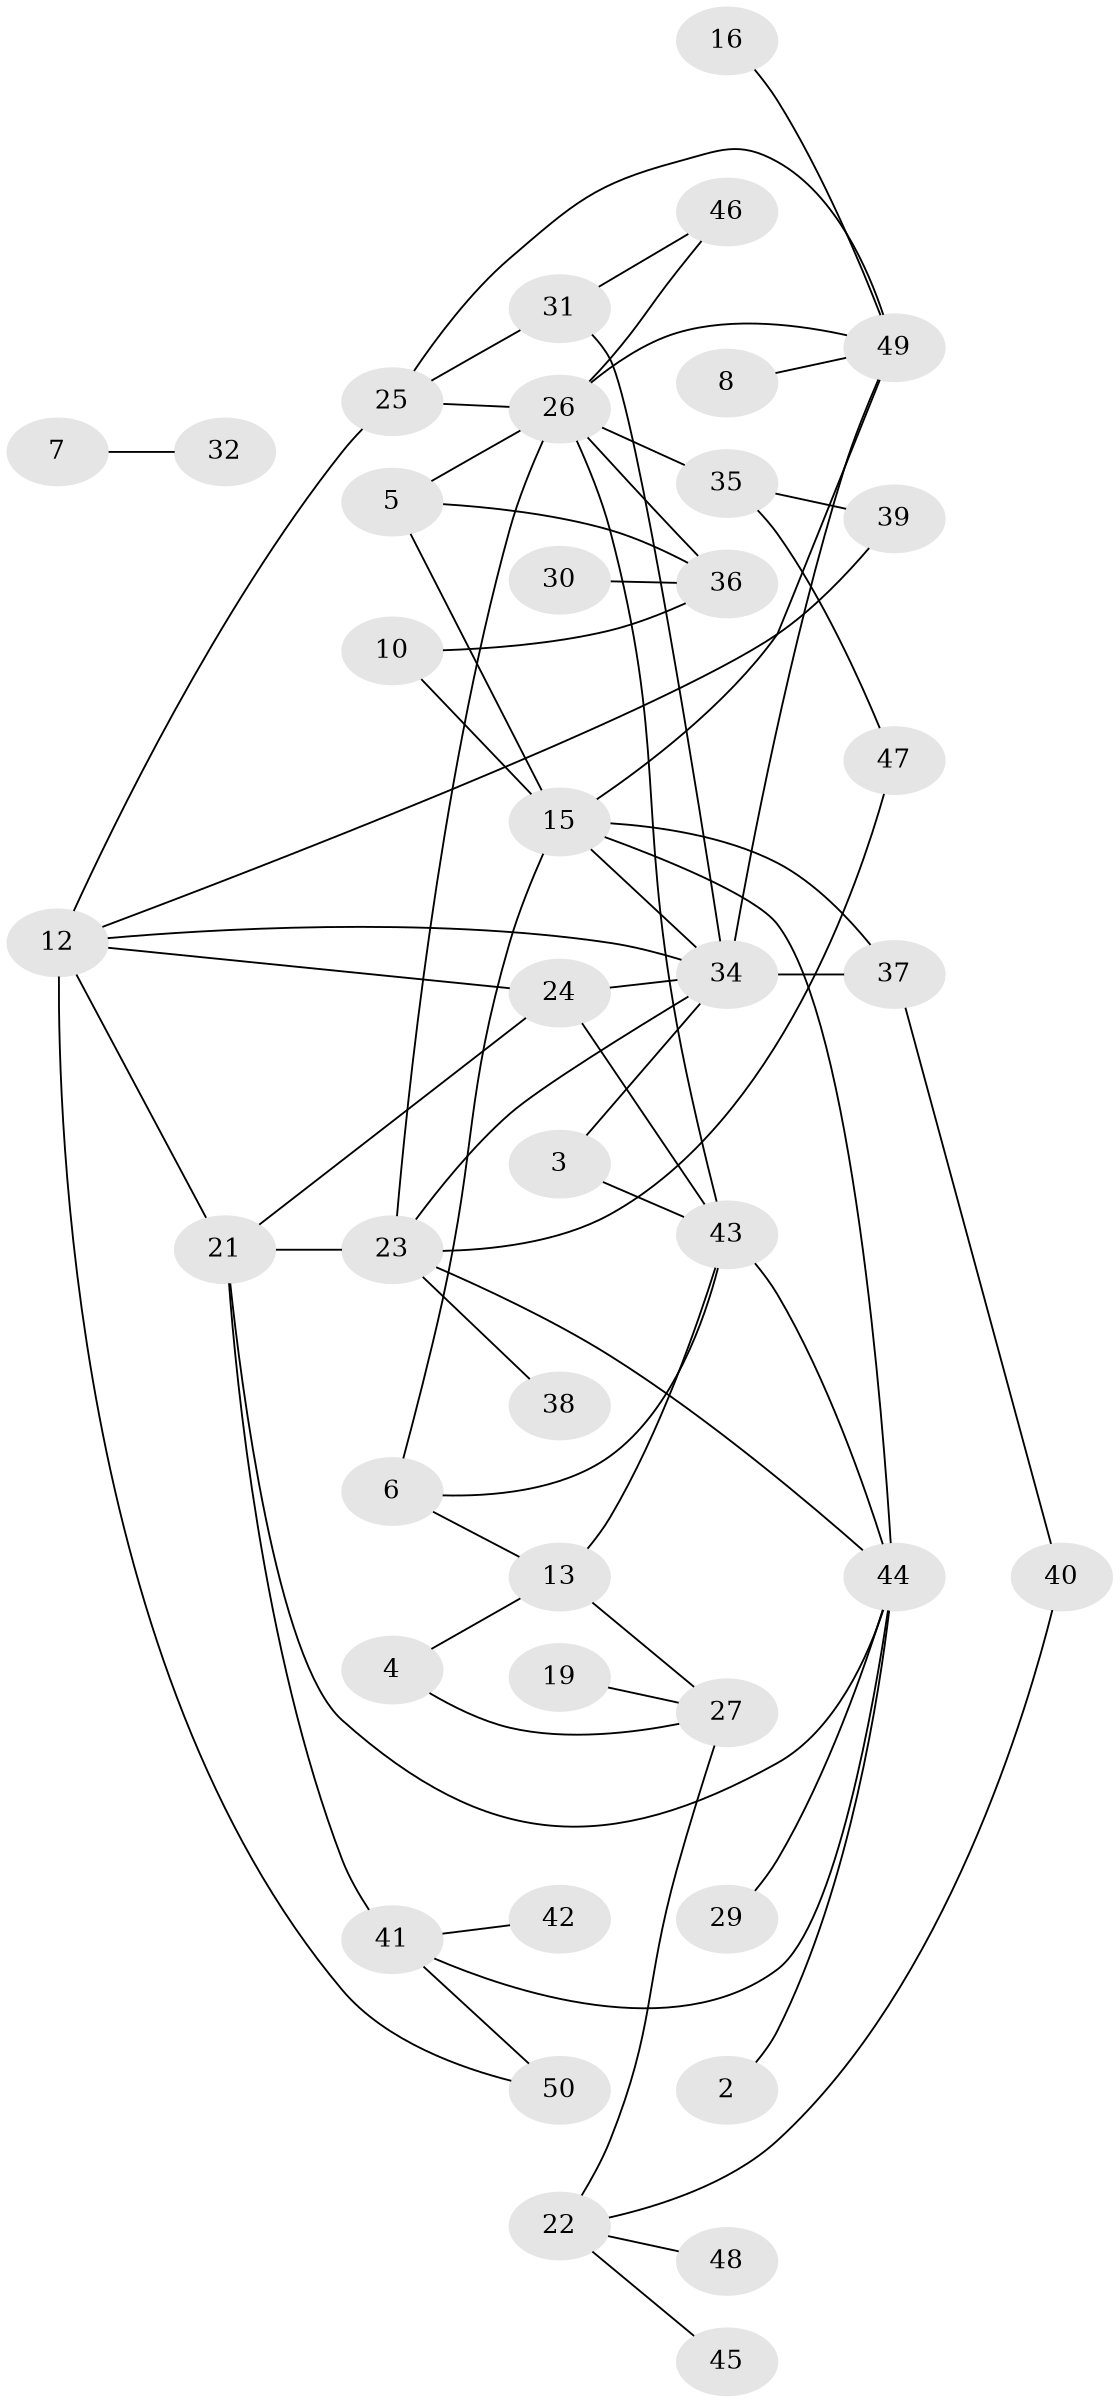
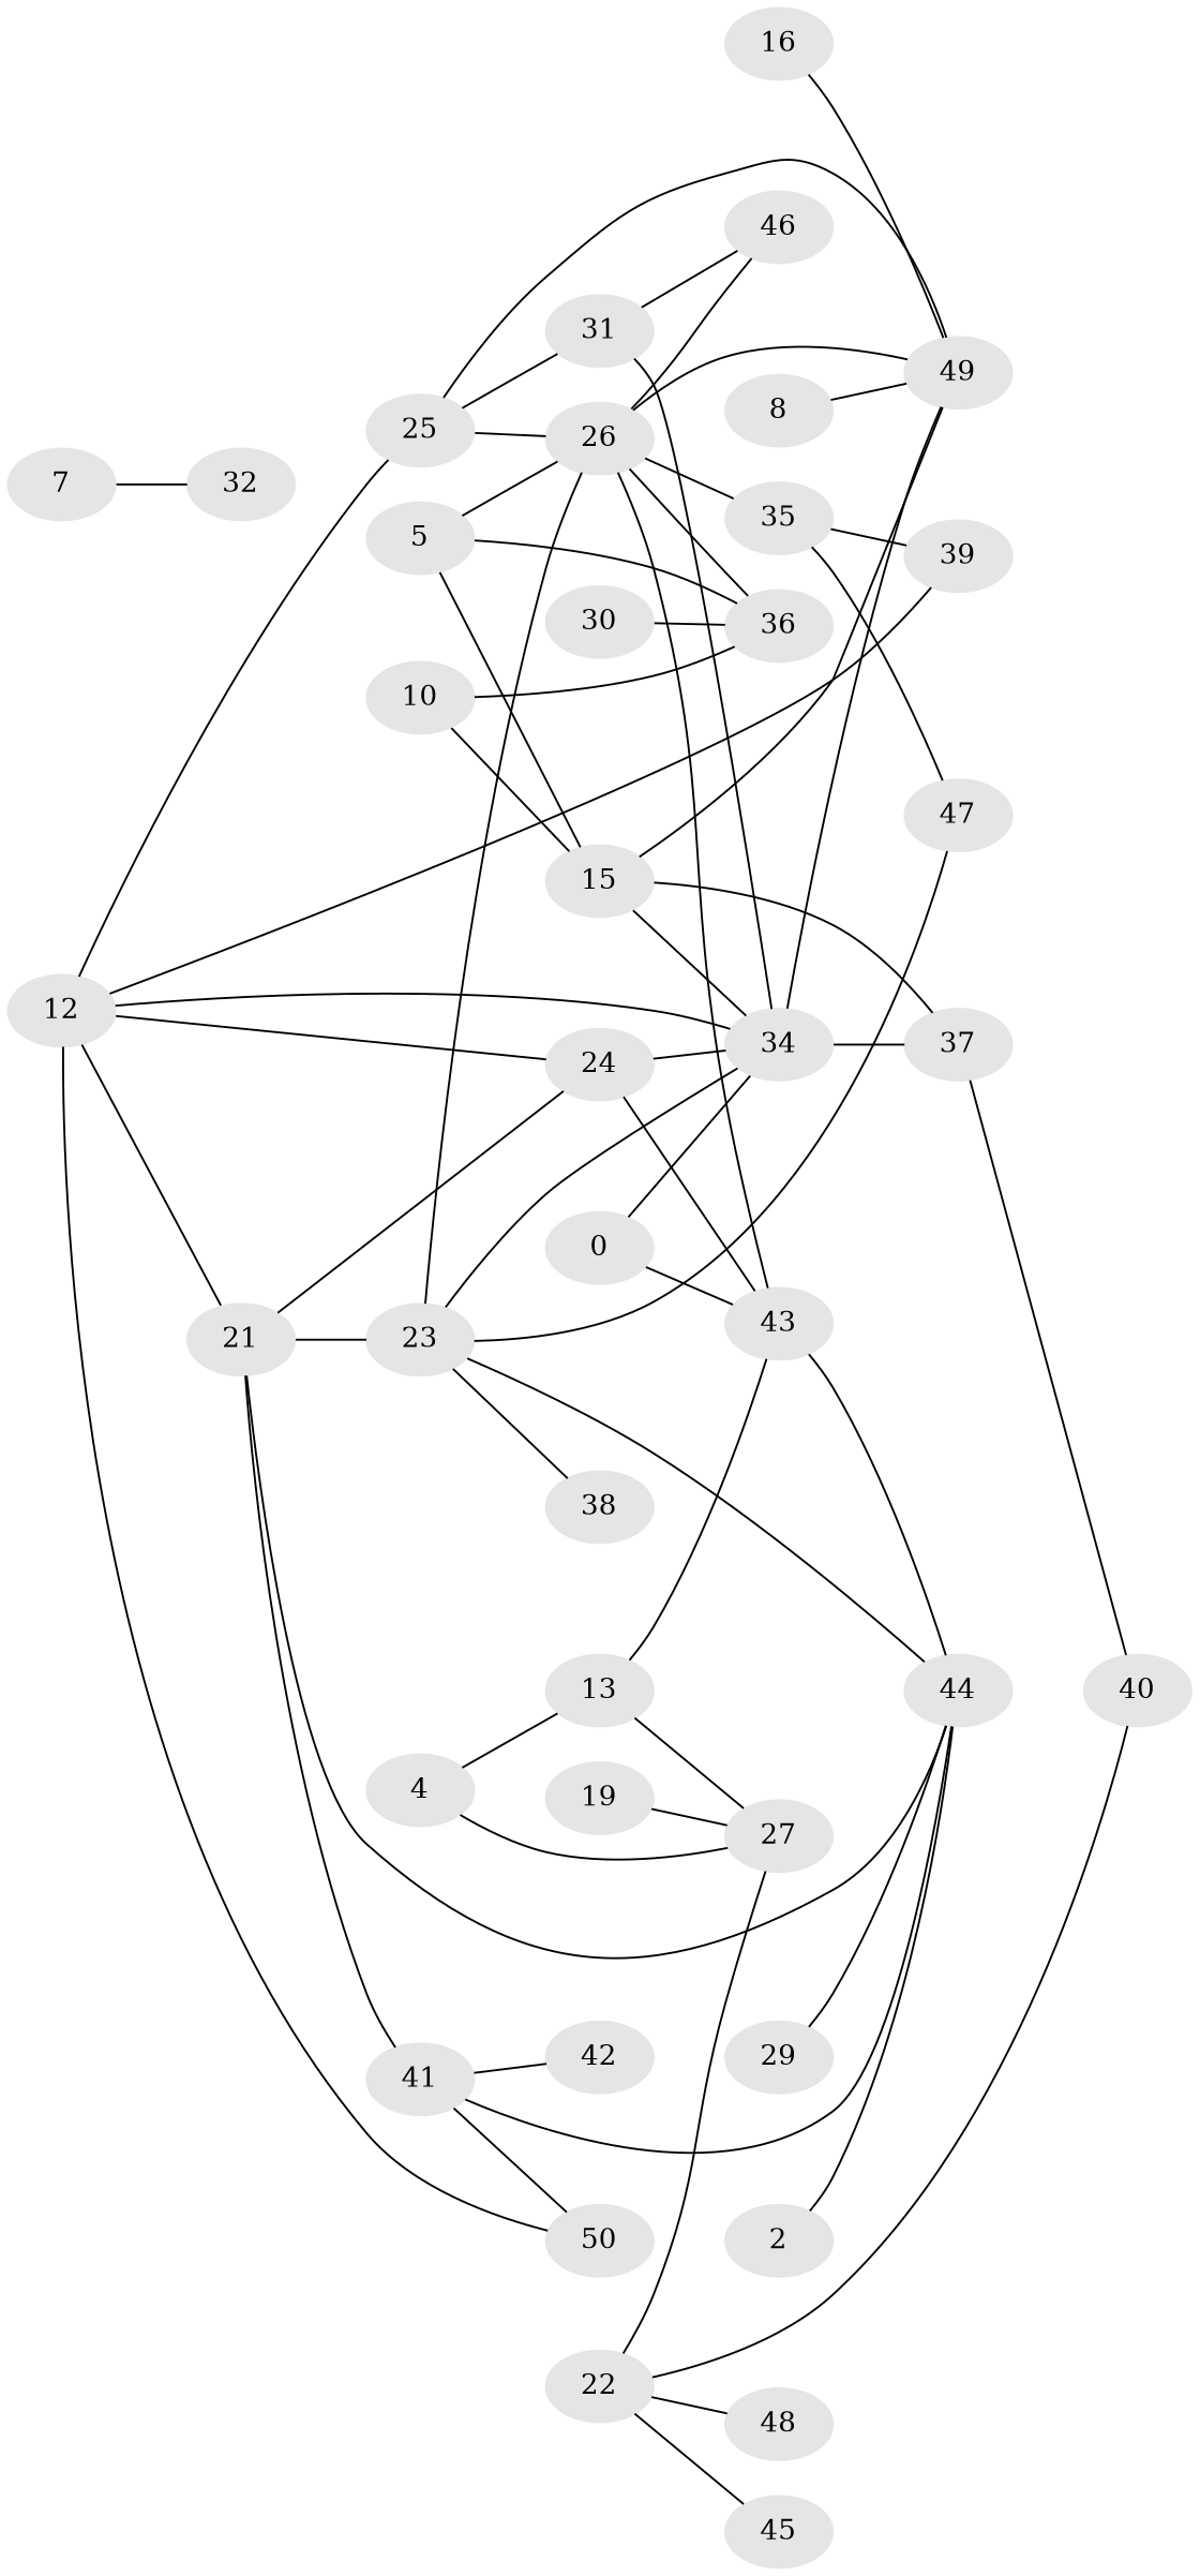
  graph {
    rankdir=LR
    node [color=gray90 style=filled]
    edge [weight=1.0]
    2
    44
-   3
+   3 [label=0]
    34
    43
    49
    37
    4
    13
    27
    5
    15
    26
    36
    35
    46
-   6
    7
    32
    8
    10
    12
    21
    24
    25
    39
    50
    23
    41
    31
    40
    16
    19
    38
    47
    42
    22
    45
    48
    29
    30
    2 -- 44
    3 -- 34
    3 -- 43
    34 -- 49
    34 -- 37
    43 -- 44
    37 -- 40
    4 -- 13
    4 -- 27
    13 -- 43
    13 -- 27
    5 -- 15
    5 -- 26
    5 -- 36
-   15 -- 44
    15 -- 34
    15 -- 49
    15 -- 37
    26 -- 43 [weight=2.0]
    26 -- 49
    26 -- 36
    26 -- 35
    26 -- 46
    35 -- 39
    35 -- 47
-   6 -- 43
-   6 -- 13
-   6 -- 15
    7 -- 32
    8 -- 49
    10 -- 15
    10 -- 36
    12 -- 34
    12 -- 21
    12 -- 24
    12 -- 25
    12 -- 39
    12 -- 50
    21 -- 44
    21 -- 24
    21 -- 23
    21 -- 41
    24 -- 34
    24 -- 43 [weight=2.0]
    25 -- 49
    25 -- 26 [weight=2.0]
    25 -- 31
    23 -- 44 [weight=2.0]
    23 -- 34
    23 -- 26 [weight=2.0]
    23 -- 38
    23 -- 47
    41 -- 44
    41 -- 50
    41 -- 42
    31 -- 34 [weight=2.0]
    31 -- 46
    16 -- 49
    19 -- 27
    22 -- 27
    22 -- 40
    22 -- 45
    22 -- 48
    29 -- 44
    30 -- 36
  }
